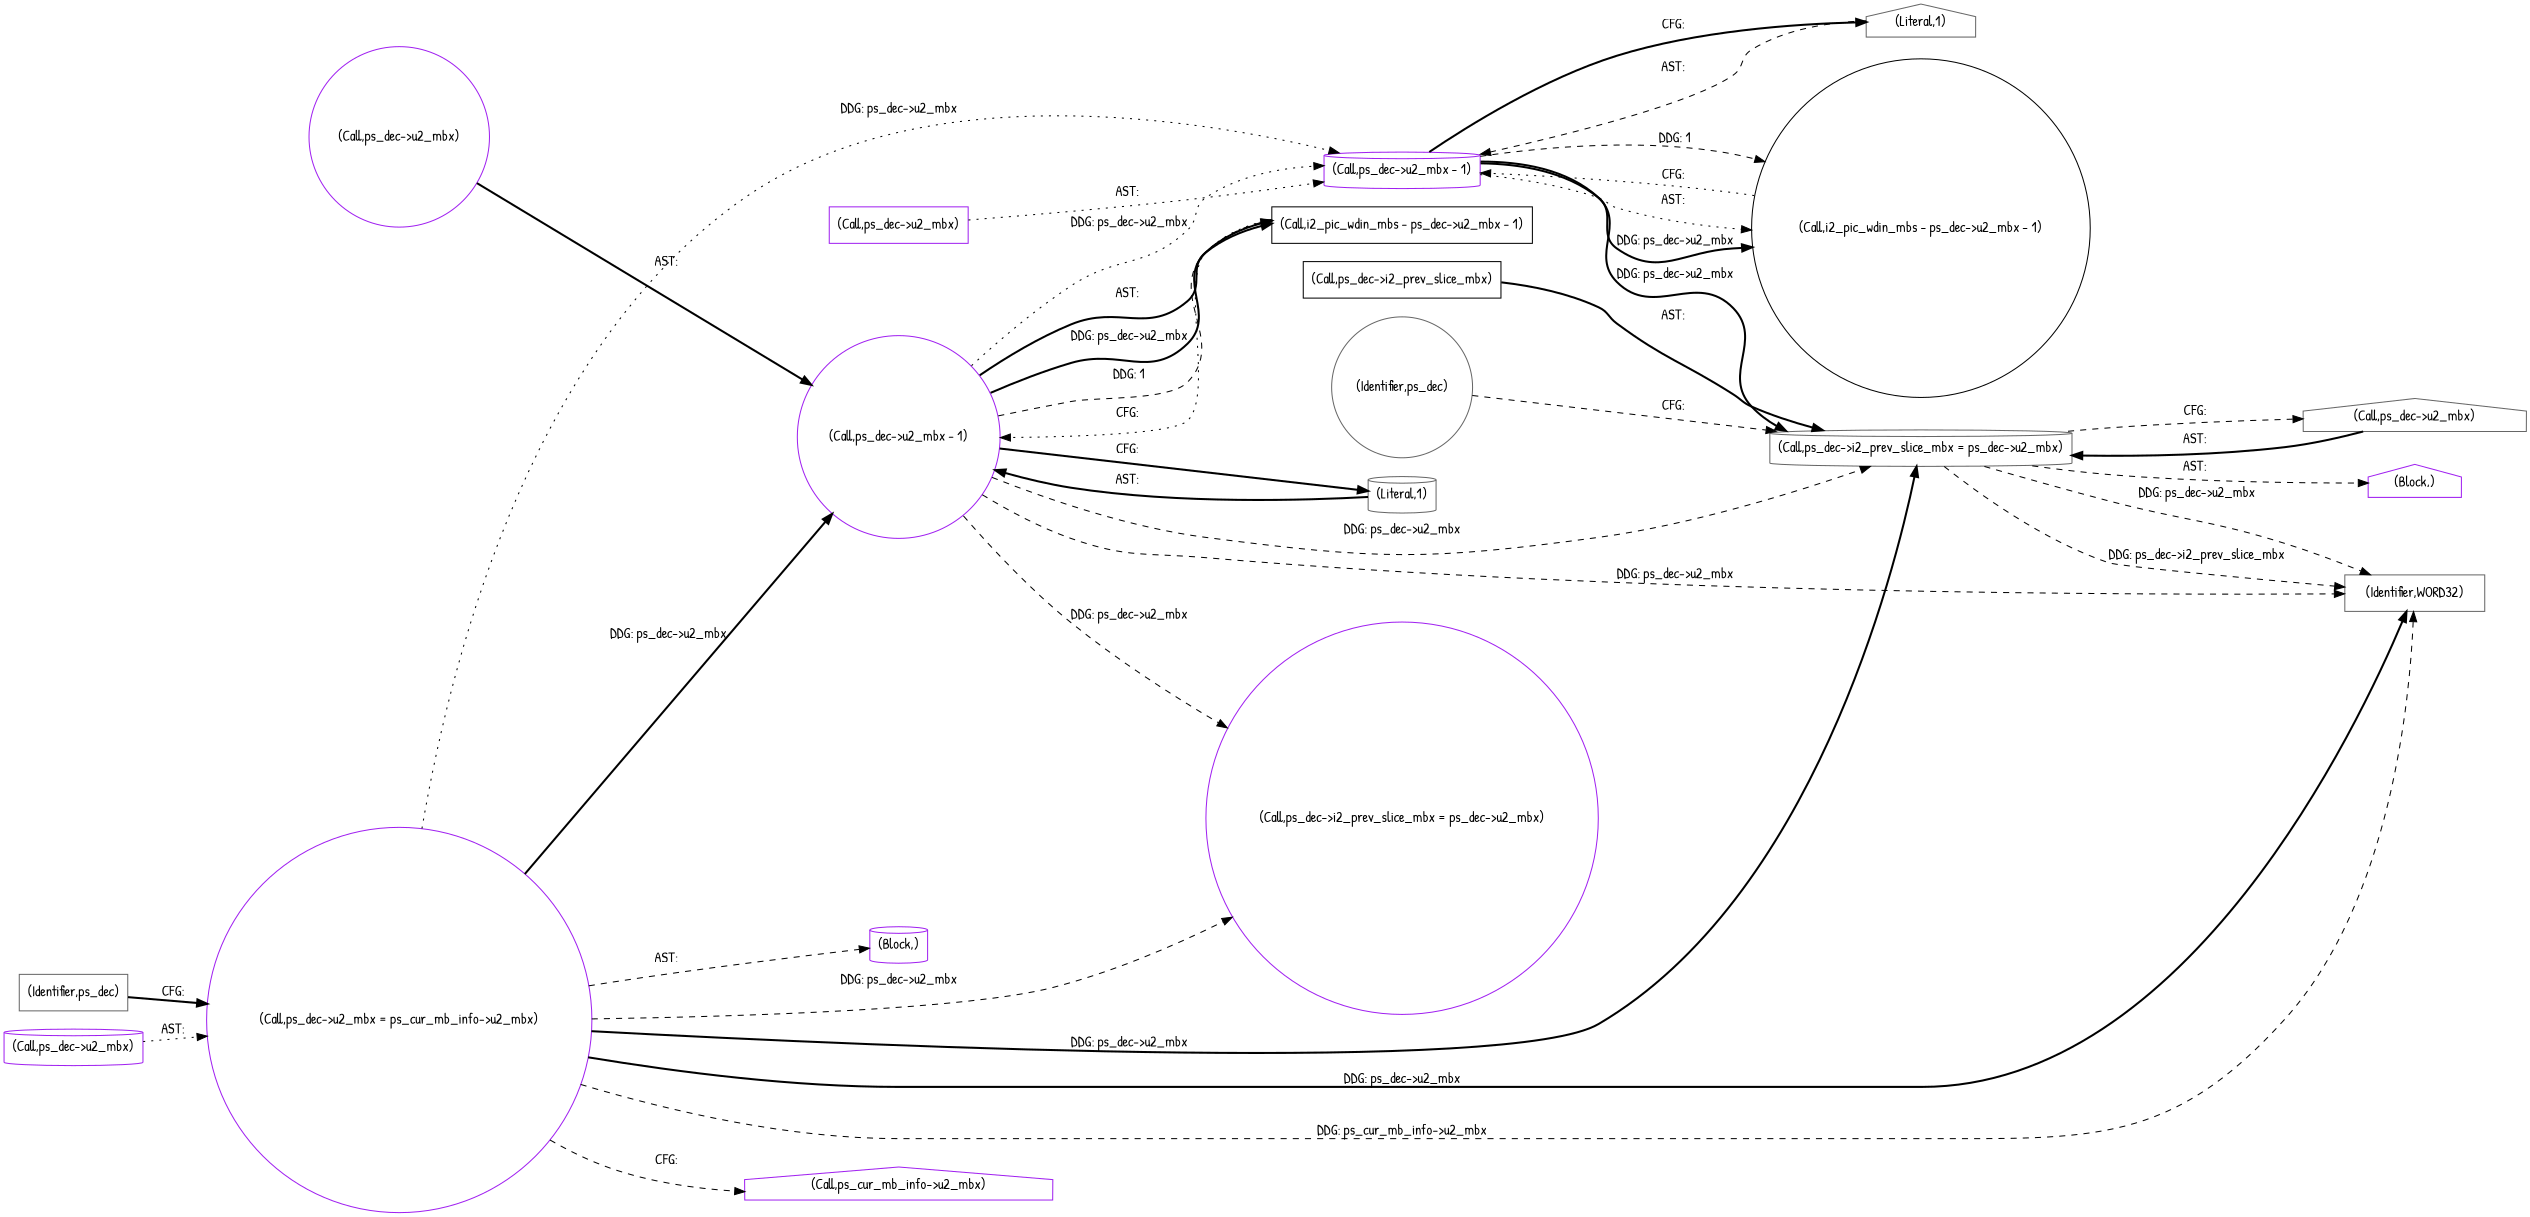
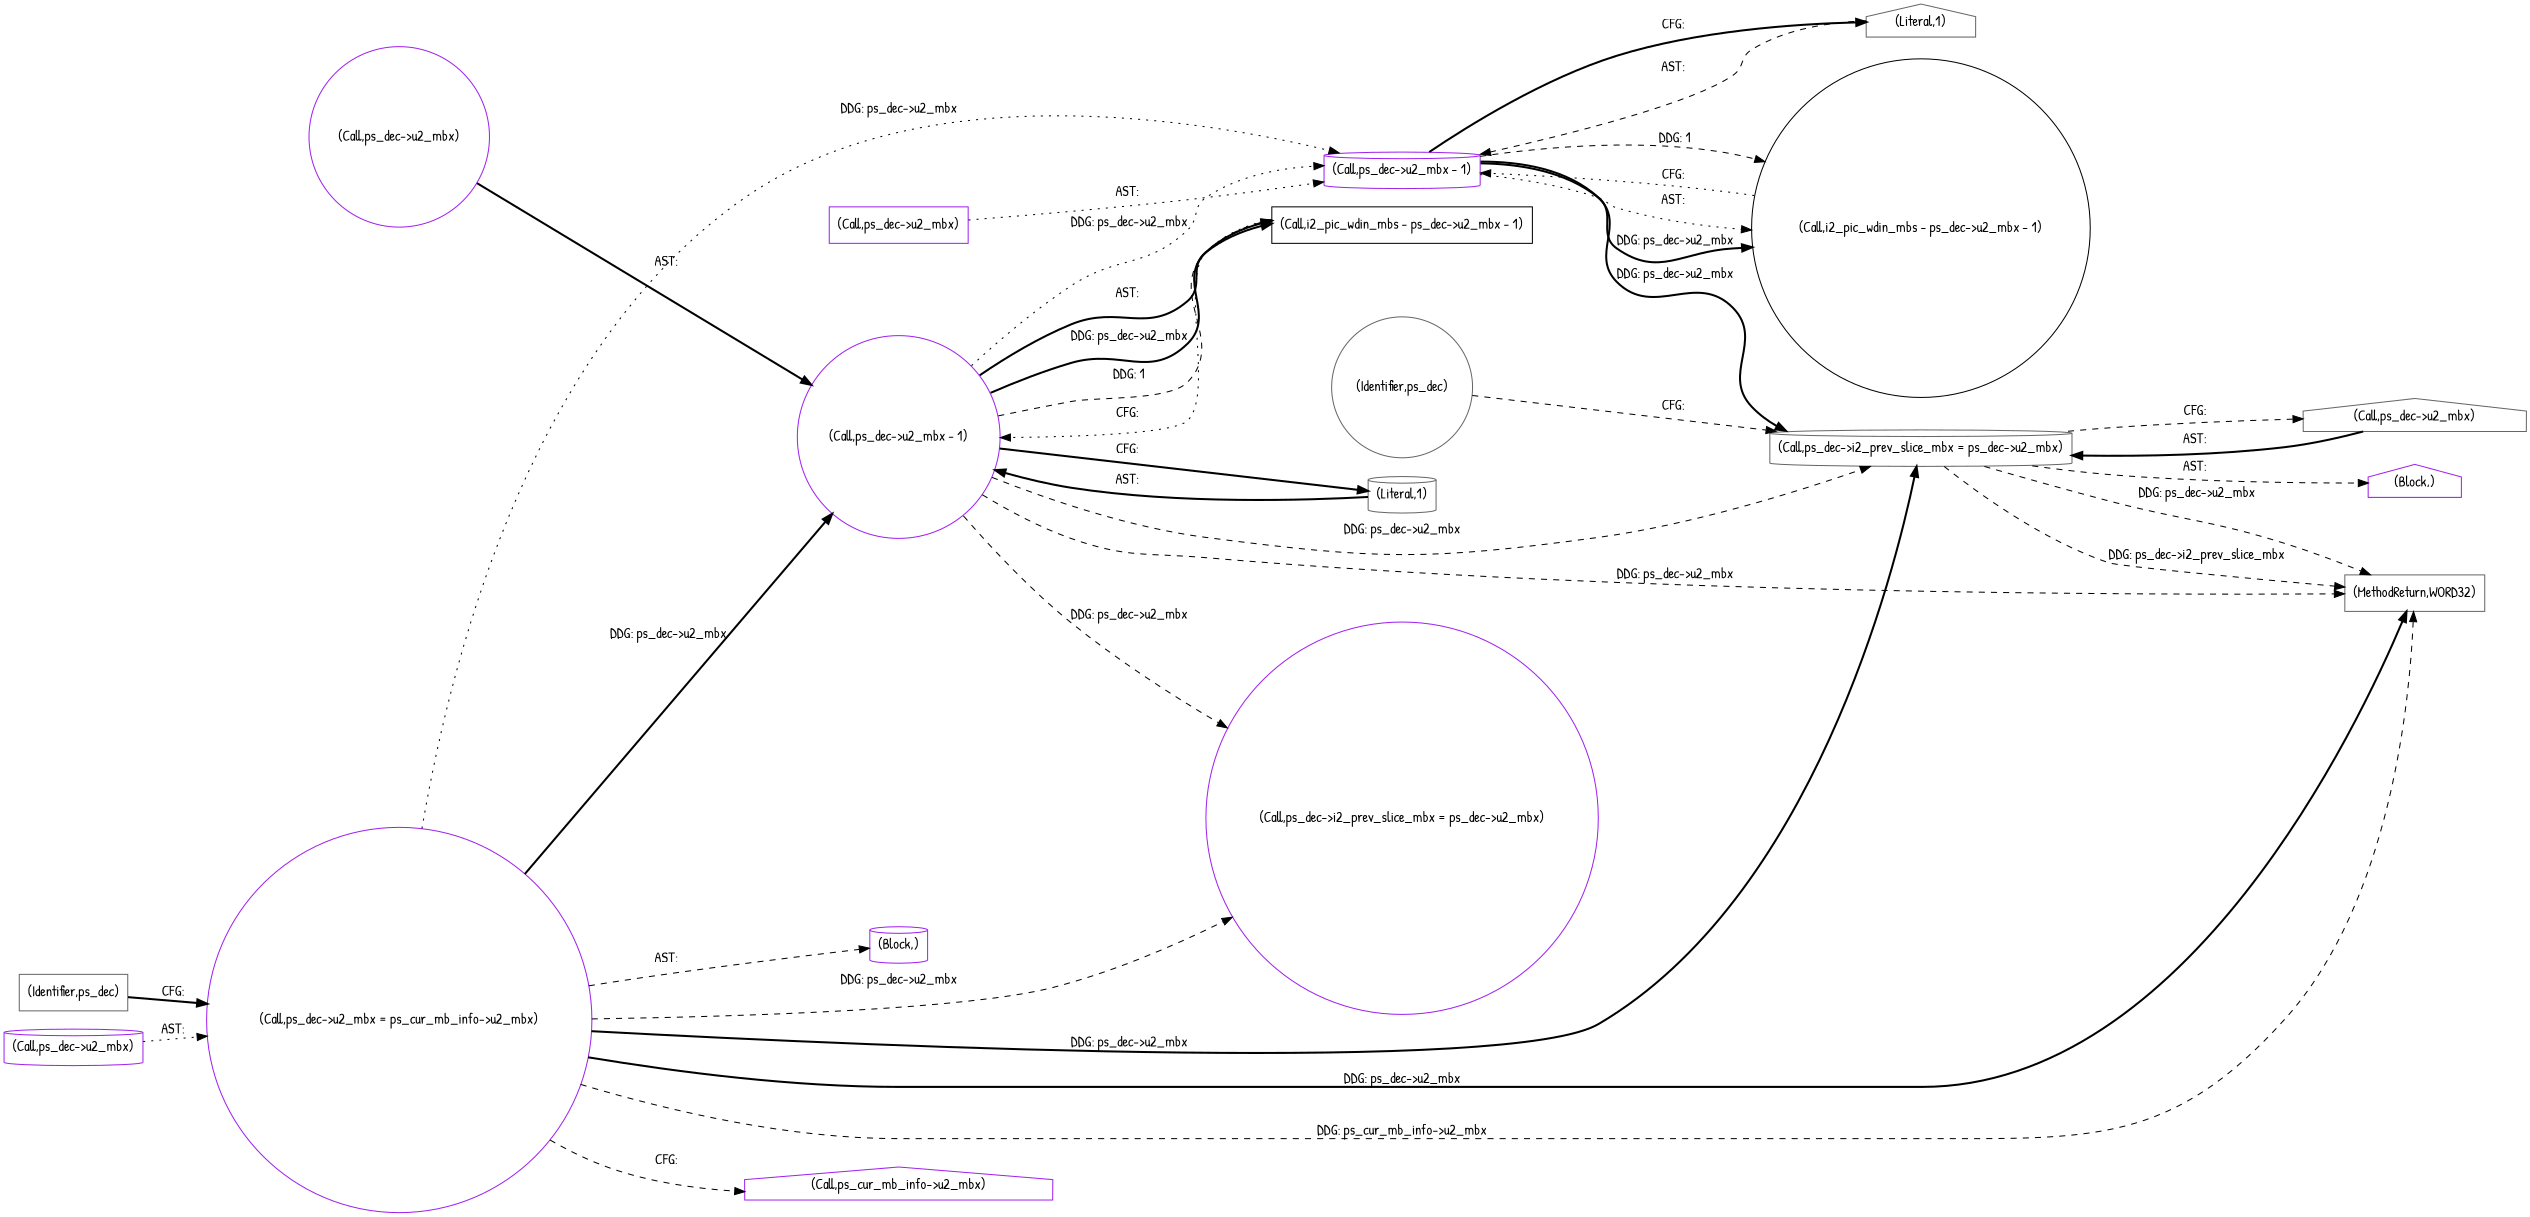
  digraph {
    fontname="Patrick Hand"
    rankdir=LR
    node [color=purple fontname="Patrick Hand" shape=circle]
    edge [fontname="Patrick Hand" style=dashed]
    n1 [color=gray40 label="(Call,ps_dec->i2_prev_slice_mbx = ps_dec->u2_mbx)" shape=cylinder]
-   n2 [color=gray40 label="(Identifier,WORD32)" shape=box]
+   n2 [color=gray40 label="(MethodReturn,WORD32)" shape=box]
    n3 [color=gray40 label="(Call,ps_dec->u2_mbx)" shape=house]
    n4 [label="(Block,)" shape=house]
    n5 [label="(Call,ps_dec->u2_mbx - 1)" shape=cylinder]
    n6 [color=gray40 label="(Literal,1)" shape=house]
    n7 [color=black label="(Call,i2_pic_wdin_mbs - ps_dec->u2_mbx - 1)"]
    n8 [label="(Call,ps_dec->u2_mbx = ps_cur_mb_info->u2_mbx)"]
    n9 [label="(Call,ps_dec->u2_mbx - 1)"]
    n10 [label="(Call,ps_cur_mb_info->u2_mbx)" shape=house]
    n11 [label="(Call,ps_dec->i2_prev_slice_mbx = ps_dec->u2_mbx)"]
    n12 [label="(Block,)" shape=cylinder]
    n13 [color=black label="(Call,i2_pic_wdin_mbs - ps_dec->u2_mbx - 1)" shape=box]
    n14 [color=gray40 label="(Literal,1)" shape=cylinder]
    n15 [label="(Call,ps_dec->u2_mbx)"]
-   n16 [color=black label="(Call,ps_dec->i2_prev_slice_mbx)" shape=box]
    n17 [color=gray40 label="(Identifier,ps_dec)" shape=box]
    n18 [label="(Call,ps_dec->u2_mbx)" shape=box]
    n19 [color=gray40 label="(Identifier,ps_dec)"]
    n20 [label="(Call,ps_dec->u2_mbx)" shape=cylinder]
    n1 -> n2 [label="DDG: ps_dec->u2_mbx"]
    n1 -> n2 [label="DDG: ps_dec->i2_prev_slice_mbx"]
    n1 -> n3 [label="CFG: "]
    n1 -> n4 [label="AST: "]
    n3 -> n1 [label="AST: " style=bold]
    n5 -> n1 [label="DDG: ps_dec->u2_mbx" style=bold]
    n5 -> n6 [label="CFG: " style=bold]
    n5 -> n7 [label="AST: " style=dotted]
    n5 -> n7 [label="DDG: ps_dec->u2_mbx" style=bold]
    n5 -> n7 [label="DDG: 1"]
    n6 -> n5 [label="AST: "]
    n7 -> n5 [label="CFG: " style=dotted]
    n8 -> n1 [label="DDG: ps_dec->u2_mbx" style=bold]
    n8 -> n2 [label="DDG: ps_dec->u2_mbx" style=bold]
    n8 -> n2 [label="DDG: ps_cur_mb_info->u2_mbx"]
    n8 -> n5 [label="DDG: ps_dec->u2_mbx" style=dotted]
    n8 -> n9 [label="DDG: ps_dec->u2_mbx" style=bold]
    n8 -> n10 [label="CFG: "]
    n8 -> n11 [label="DDG: ps_dec->u2_mbx"]
    n8 -> n12 [label="AST: "]
    n9 -> n1 [label="DDG: ps_dec->u2_mbx"]
    n9 -> n2 [label="DDG: ps_dec->u2_mbx"]
    n9 -> n5 [label="DDG: ps_dec->u2_mbx" style=dotted]
    n9 -> n11 [label="DDG: ps_dec->u2_mbx"]
    n9 -> n13 [label="AST: " style=bold]
    n9 -> n13 [label="DDG: ps_dec->u2_mbx" style=bold]
    n9 -> n13 [label="DDG: 1"]
    n9 -> n14 [label="CFG: " style=bold]
    n13 -> n9 [label="CFG: " style=dotted]
    n14 -> n9 [label="AST: " style=bold]
    n15 -> n9 [label="AST: " style=bold]
-   n16 -> n1 [label="AST: " style=bold]
    n17 -> n8 [label="CFG: " style=bold]
    n18 -> n5 [label="AST: " style=dotted]
    n19 -> n1 [label="CFG: "]
    n20 -> n8 [label="AST: " style=dotted]
  }
